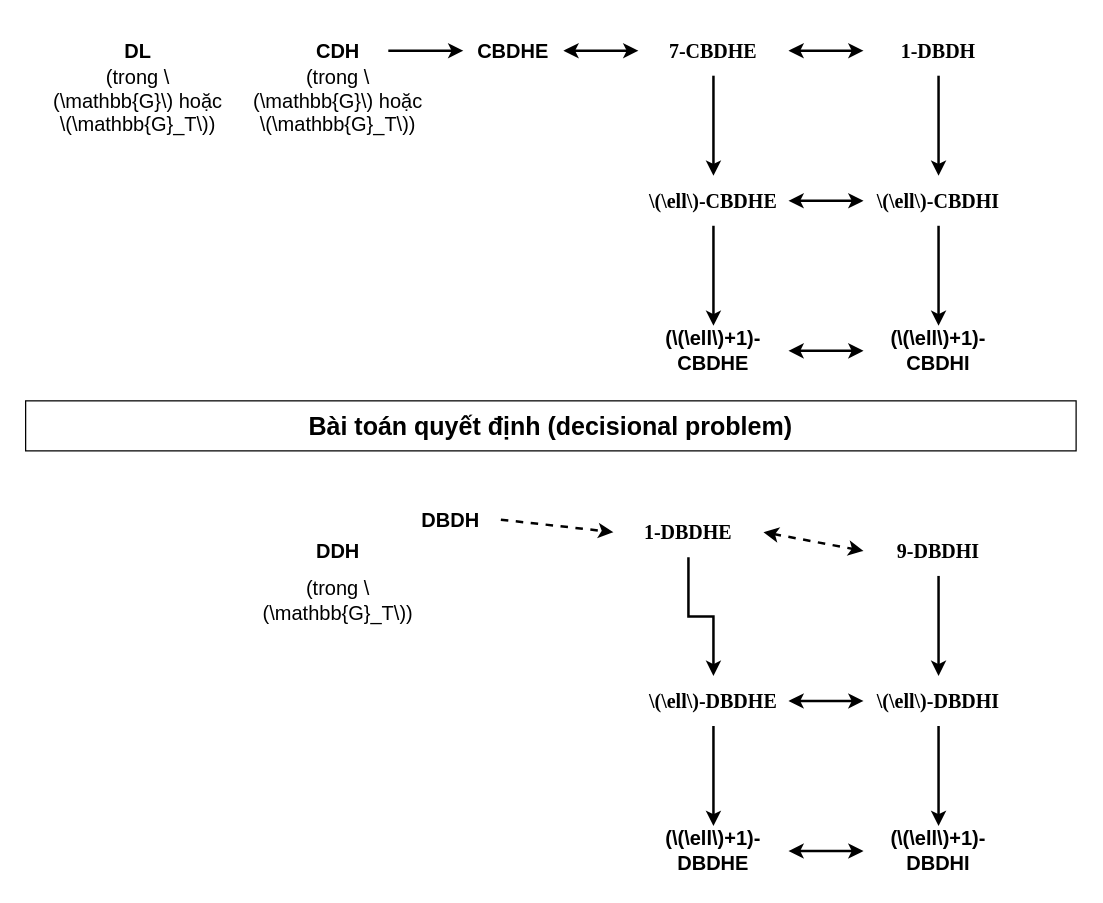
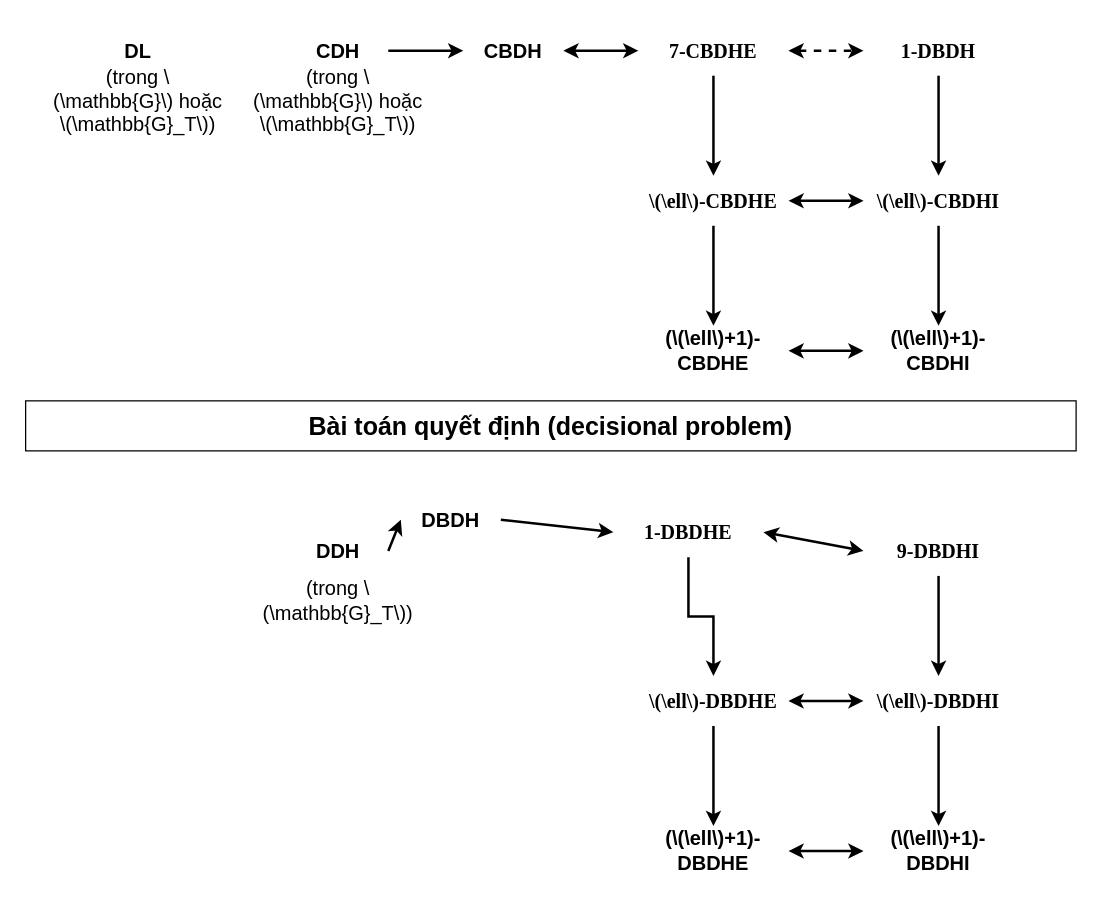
  <mxCell id="0" />
  <mxCell id="1" parent="0" />
  <mxCell id="2" value="DL" style="text;html=1;strokeColor=none;fillColor=none;align=center;verticalAlign=middle;whiteSpace=wrap;rounded=0;fontSize=16;fontStyle=1" parent="1" vertex="1"><mxGeometry x="70" y="20" width="80" height="40" as="geometry" /></mxCell>
- <mxCell id="3" value="CBDHE" style="text;html=1;strokeColor=none;fillColor=none;align=center;verticalAlign=middle;whiteSpace=wrap;rounded=0;fontSize=16;fontStyle=1" parent="1" vertex="1"><mxGeometry x="370" y="20" width="80" height="40" as="geometry" /></mxCell>
+ <mxCell id="3" value="CBDH" style="text;html=1;strokeColor=none;fillColor=none;align=center;verticalAlign=middle;whiteSpace=wrap;rounded=0;fontSize=16;fontStyle=1" parent="1" vertex="1"><mxGeometry x="370" y="20" width="80" height="40" as="geometry" /></mxCell>
  <mxCell id="4" value="" style="edgeStyle=orthogonalEdgeStyle;rounded=0;orthogonalLoop=1;jettySize=auto;html=1;fontFamily=Tahoma;fontSize=16;strokeWidth=2;" parent="1" source="5" target="6" edge="1"><mxGeometry relative="1" as="geometry" /></mxCell>
  <mxCell id="5" value="\(\ell\)-CBDHE" style="text;html=1;strokeColor=none;fillColor=none;align=center;verticalAlign=middle;whiteSpace=wrap;rounded=0;fontSize=16;fontStyle=1;fontFamily=Tahoma;" parent="1" vertex="1"><mxGeometry x="510" y="140" width="120" height="40" as="geometry" /></mxCell>
  <mxCell id="6" value="(\(\ell\)+1)-CBDHE" style="text;html=1;strokeColor=none;fillColor=none;align=center;verticalAlign=middle;whiteSpace=wrap;rounded=0;fontSize=16;fontStyle=1" parent="1" vertex="1"><mxGeometry x="510" y="260" width="120" height="40" as="geometry" /></mxCell>
  <mxCell id="7" value="" style="edgeStyle=orthogonalEdgeStyle;rounded=0;orthogonalLoop=1;jettySize=auto;html=1;fontFamily=Tahoma;fontSize=16;strokeWidth=2;" parent="1" source="8" edge="1"><mxGeometry relative="1" as="geometry"><mxPoint x="370" y="40" as="targetPoint" /></mxGeometry></mxCell>
  <mxCell id="8" value="CDH" style="text;html=1;strokeColor=none;fillColor=none;align=center;verticalAlign=middle;whiteSpace=wrap;rounded=0;fontSize=16;fontStyle=1" parent="1" vertex="1"><mxGeometry x="230" y="20" width="80" height="40" as="geometry" /></mxCell>
  <mxCell id="9" value="" style="edgeStyle=orthogonalEdgeStyle;rounded=0;orthogonalLoop=1;jettySize=auto;html=1;fontFamily=Tahoma;fontSize=16;strokeWidth=2;" parent="1" source="10" target="14" edge="1"><mxGeometry relative="1" as="geometry" /></mxCell>
  <mxCell id="10" value="\(\ell\)-CBDHI" style="text;html=1;strokeColor=none;fillColor=none;align=center;verticalAlign=middle;whiteSpace=wrap;rounded=0;fontSize=16;fontStyle=1;fontFamily=Tahoma;" parent="1" vertex="1"><mxGeometry x="690" y="140" width="120" height="40" as="geometry" /></mxCell>
  <mxCell id="11" value="" style="edgeStyle=orthogonalEdgeStyle;rounded=0;orthogonalLoop=1;jettySize=auto;html=1;fontFamily=Tahoma;fontSize=16;strokeWidth=2;" parent="1" source="12" target="5" edge="1"><mxGeometry relative="1" as="geometry" /></mxCell>
  <mxCell id="12" value="7-CBDHE" style="text;html=1;strokeColor=none;fillColor=none;align=center;verticalAlign=middle;whiteSpace=wrap;rounded=0;fontSize=16;fontStyle=1;fontFamily=Tahoma;" parent="1" vertex="1"><mxGeometry x="510" y="20" width="120" height="40" as="geometry" /></mxCell>
  <mxCell id="13" value="1-DBDH" style="text;html=1;strokeColor=none;fillColor=none;align=center;verticalAlign=middle;whiteSpace=wrap;rounded=0;fontSize=16;fontStyle=1;fontFamily=Tahoma;" parent="1" vertex="1"><mxGeometry x="690" y="20" width="120" height="40" as="geometry" /></mxCell>
  <mxCell id="14" value="(\(\ell\)+1)-CBDHI" style="text;html=1;strokeColor=none;fillColor=none;align=center;verticalAlign=middle;whiteSpace=wrap;rounded=0;fontSize=16;fontStyle=1" parent="1" vertex="1"><mxGeometry x="690" y="260" width="120" height="40" as="geometry" /></mxCell>
  <mxCell id="15" value="" style="endArrow=classic;startArrow=classic;html=1;fontFamily=Tahoma;fontSize=16;exitX=1;exitY=0.5;exitDx=0;exitDy=0;entryX=0;entryY=0.5;entryDx=0;entryDy=0;strokeWidth=2;" parent="1" source="6" target="14" edge="1"><mxGeometry width="50" height="50" relative="1" as="geometry"><mxPoint x="650" y="360" as="sourcePoint" /><mxPoint x="700" y="310" as="targetPoint" /></mxGeometry></mxCell>
  <mxCell id="16" value="" style="endArrow=classic;startArrow=classic;html=1;fontFamily=Tahoma;fontSize=16;entryX=0;entryY=0.5;entryDx=0;entryDy=0;exitX=1;exitY=0.5;exitDx=0;exitDy=0;strokeWidth=2;" parent="1" source="5" target="10" edge="1"><mxGeometry width="50" height="50" relative="1" as="geometry"><mxPoint x="400" y="340" as="sourcePoint" /><mxPoint x="450" y="290" as="targetPoint" /></mxGeometry></mxCell>
  <mxCell id="17" value="" style="endArrow=classic;html=1;fontFamily=Tahoma;fontSize=16;exitX=0.5;exitY=1;exitDx=0;exitDy=0;entryX=0.5;entryY=0;entryDx=0;entryDy=0;strokeWidth=2;" parent="1" source="13" target="10" edge="1"><mxGeometry width="50" height="50" relative="1" as="geometry"><mxPoint x="830" y="140" as="sourcePoint" /><mxPoint x="880" y="90" as="targetPoint" /></mxGeometry></mxCell>
- <mxCell id="18" value="" style="endArrow=classic;startArrow=classic;html=1;fontFamily=Tahoma;fontSize=16;exitX=1;exitY=0.5;exitDx=0;exitDy=0;entryX=0;entryY=0.5;entryDx=0;entryDy=0;strokeWidth=2;" parent="1" source="12" target="13" edge="1"><mxGeometry width="50" height="50" relative="1" as="geometry"><mxPoint x="660" y="10" as="sourcePoint" /><mxPoint x="710" y="-40" as="targetPoint" /></mxGeometry></mxCell>
+ <mxCell id="18" value="" style="endArrow=classic;startArrow=classic;html=1;fontFamily=Tahoma;fontSize=16;exitX=1;exitY=0.5;exitDx=0;exitDy=0;entryX=0;entryY=0.5;entryDx=0;entryDy=0;strokeWidth=2;dashed=1;" parent="1" source="12" target="13" edge="1"><mxGeometry width="50" height="50" relative="1" as="geometry"><mxPoint x="660" y="10" as="sourcePoint" /><mxPoint x="710" y="-40" as="targetPoint" /></mxGeometry></mxCell>
  <mxCell id="19" value="" style="endArrow=classic;startArrow=classic;html=1;strokeWidth=2;" edge="1" parent="1"><mxGeometry width="50" height="50" relative="1" as="geometry"><mxPoint x="450" y="40" as="sourcePoint" /><mxPoint x="510" y="40" as="targetPoint" /></mxGeometry></mxCell>
  <mxCell id="20" value="(trong \(\mathbb{G}\) hoặc \(\mathbb{G}_T\))" style="text;html=1;strokeColor=none;fillColor=none;align=center;verticalAlign=middle;whiteSpace=wrap;rounded=0;fontSize=16;" vertex="1" parent="1"><mxGeometry x="40" y="60" width="140" height="40" as="geometry" /></mxCell>
  <mxCell id="21" value="(trong \(\mathbb{G}\) hoặc \(\mathbb{G}_T\))" style="text;html=1;strokeColor=none;fillColor=none;align=center;verticalAlign=middle;whiteSpace=wrap;rounded=0;fontSize=16;" vertex="1" parent="1"><mxGeometry x="200" y="60" width="140" height="40" as="geometry" /></mxCell>
  <mxCell id="22" value="" style="edgeStyle=orthogonalEdgeStyle;rounded=0;orthogonalLoop=1;jettySize=auto;html=1;fontFamily=Tahoma;fontSize=16;strokeWidth=2;" edge="1" parent="1" source="23" target="24"><mxGeometry relative="1" as="geometry" /></mxCell>
  <mxCell id="23" value="\(\ell\)-DBDHE" style="text;html=1;strokeColor=none;fillColor=none;align=center;verticalAlign=middle;whiteSpace=wrap;rounded=0;fontSize=16;fontStyle=1;fontFamily=Tahoma;" vertex="1" parent="1"><mxGeometry x="510" y="540" width="120" height="40" as="geometry" /></mxCell>
  <mxCell id="24" value="(\(\ell\)+1)-DBDHE" style="text;html=1;strokeColor=none;fillColor=none;align=center;verticalAlign=middle;whiteSpace=wrap;rounded=0;fontSize=16;fontStyle=1" vertex="1" parent="1"><mxGeometry x="510" y="660" width="120" height="40" as="geometry" /></mxCell>
  <mxCell id="25" value="DDH" style="text;html=1;strokeColor=none;fillColor=none;align=center;verticalAlign=middle;whiteSpace=wrap;rounded=0;fontSize=16;fontStyle=1" vertex="1" parent="1"><mxGeometry x="230" y="420" width="80" height="40" as="geometry" /></mxCell>
  <mxCell id="26" value="" style="edgeStyle=orthogonalEdgeStyle;rounded=0;orthogonalLoop=1;jettySize=auto;html=1;fontFamily=Tahoma;fontSize=16;strokeWidth=2;" edge="1" parent="1" source="27" target="31"><mxGeometry relative="1" as="geometry" /></mxCell>
  <mxCell id="27" value="\(\ell\)-DBDHI" style="text;html=1;strokeColor=none;fillColor=none;align=center;verticalAlign=middle;whiteSpace=wrap;rounded=0;fontSize=16;fontStyle=1;fontFamily=Tahoma;" vertex="1" parent="1"><mxGeometry x="690" y="540" width="120" height="40" as="geometry" /></mxCell>
  <mxCell id="28" value="" style="edgeStyle=orthogonalEdgeStyle;rounded=0;orthogonalLoop=1;jettySize=auto;html=1;fontFamily=Tahoma;fontSize=16;strokeWidth=2;" edge="1" parent="1" source="29" target="23"><mxGeometry relative="1" as="geometry" /></mxCell>
  <mxCell id="29" value="1-DBDHE" style="text;html=1;strokeColor=none;fillColor=none;align=center;verticalAlign=middle;whiteSpace=wrap;rounded=0;fontSize=16;fontStyle=1;fontFamily=Tahoma;" vertex="1" parent="1"><mxGeometry x="490" y="405" width="120" height="40" as="geometry" /></mxCell>
  <mxCell id="30" value="9-DBDHI" style="text;html=1;strokeColor=none;fillColor=none;align=center;verticalAlign=middle;whiteSpace=wrap;rounded=0;fontSize=16;fontStyle=1;fontFamily=Tahoma;" vertex="1" parent="1"><mxGeometry x="690" y="420" width="120" height="40" as="geometry" /></mxCell>
  <mxCell id="31" value="(\(\ell\)+1)-DBDHI" style="text;html=1;strokeColor=none;fillColor=none;align=center;verticalAlign=middle;whiteSpace=wrap;rounded=0;fontSize=16;fontStyle=1" vertex="1" parent="1"><mxGeometry x="690" y="660" width="120" height="40" as="geometry" /></mxCell>
  <mxCell id="32" value="" style="endArrow=classic;startArrow=classic;html=1;fontFamily=Tahoma;fontSize=16;exitX=1;exitY=0.5;exitDx=0;exitDy=0;entryX=0;entryY=0.5;entryDx=0;entryDy=0;strokeWidth=2;" edge="1" parent="1" source="24" target="31"><mxGeometry width="50" height="50" relative="1" as="geometry"><mxPoint x="650" y="760" as="sourcePoint" /><mxPoint x="700" y="710" as="targetPoint" /></mxGeometry></mxCell>
  <mxCell id="33" value="" style="endArrow=classic;startArrow=classic;html=1;fontFamily=Tahoma;fontSize=16;entryX=0;entryY=0.5;entryDx=0;entryDy=0;exitX=1;exitY=0.5;exitDx=0;exitDy=0;strokeWidth=2;" edge="1" parent="1" source="23" target="27"><mxGeometry width="50" height="50" relative="1" as="geometry"><mxPoint x="400" y="740" as="sourcePoint" /><mxPoint x="450" y="690" as="targetPoint" /></mxGeometry></mxCell>
  <mxCell id="34" value="" style="endArrow=classic;html=1;fontFamily=Tahoma;fontSize=16;exitX=0.5;exitY=1;exitDx=0;exitDy=0;entryX=0.5;entryY=0;entryDx=0;entryDy=0;strokeWidth=2;" edge="1" parent="1" source="30" target="27"><mxGeometry width="50" height="50" relative="1" as="geometry"><mxPoint x="830" y="540" as="sourcePoint" /><mxPoint x="880" y="490" as="targetPoint" /></mxGeometry></mxCell>
- <mxCell id="35" value="" style="endArrow=classic;startArrow=classic;html=1;fontFamily=Tahoma;fontSize=16;exitX=1;exitY=0.5;exitDx=0;exitDy=0;entryX=0;entryY=0.5;entryDx=0;entryDy=0;strokeWidth=2;dashed=1;" edge="1" parent="1" source="29" target="30"><mxGeometry width="50" height="50" relative="1" as="geometry"><mxPoint x="660" y="410" as="sourcePoint" /><mxPoint x="710" y="360" as="targetPoint" /></mxGeometry></mxCell>
+ <mxCell id="35" value="" style="endArrow=classic;startArrow=classic;html=1;fontFamily=Tahoma;fontSize=16;exitX=1;exitY=0.5;exitDx=0;exitDy=0;entryX=0;entryY=0.5;entryDx=0;entryDy=0;strokeWidth=2;" edge="1" parent="1" source="29" target="30"><mxGeometry width="50" height="50" relative="1" as="geometry"><mxPoint x="660" y="410" as="sourcePoint" /><mxPoint x="710" y="360" as="targetPoint" /></mxGeometry></mxCell>
  <mxCell id="36" value="DBDH" style="text;html=1;strokeColor=none;fillColor=none;align=center;verticalAlign=middle;whiteSpace=wrap;rounded=0;fontSize=16;fontStyle=1" vertex="1" parent="1"><mxGeometry x="320" y="395" width="80" height="40" as="geometry" /></mxCell>
  <mxCell id="37" value="(trong \(\mathbb{G}_T\))" style="text;html=1;strokeColor=none;fillColor=none;align=center;verticalAlign=middle;whiteSpace=wrap;rounded=0;fontSize=16;" vertex="1" parent="1"><mxGeometry x="220" y="460" width="100" height="40" as="geometry" /></mxCell>
- <mxCell id="39" value="" style="endArrow=classic;html=1;strokeWidth=2;entryX=0;entryY=0.5;entryDx=0;entryDy=0;exitX=1;exitY=0.5;exitDx=0;exitDy=0;dashed=1;" edge="1" parent="1" source="36" target="29"><mxGeometry width="50" height="50" relative="1" as="geometry"><mxPoint x="440" y="570" as="sourcePoint" /><mxPoint x="490" y="520" as="targetPoint" /></mxGeometry></mxCell>
+ <mxCell id="38" value="" style="endArrow=classic;html=1;strokeWidth=2;entryX=0;entryY=0.5;entryDx=0;entryDy=0;exitX=1;exitY=0.5;exitDx=0;exitDy=0;" edge="1" parent="1" source="25" target="36"><mxGeometry width="50" height="50" relative="1" as="geometry"><mxPoint x="90" y="610" as="sourcePoint" /><mxPoint x="140" y="560" as="targetPoint" /></mxGeometry></mxCell>
+ <mxCell id="39" value="" style="endArrow=classic;html=1;strokeWidth=2;entryX=0;entryY=0.5;entryDx=0;entryDy=0;exitX=1;exitY=0.5;exitDx=0;exitDy=0;" edge="1" parent="1" source="36" target="29"><mxGeometry width="50" height="50" relative="1" as="geometry"><mxPoint x="440" y="570" as="sourcePoint" /><mxPoint x="490" y="520" as="targetPoint" /></mxGeometry></mxCell>
  <mxCell id="40" value="Bài toán quyết định  (decisional problem)" style="text;html=1;strokeColor=#000000;fillColor=none;align=center;verticalAlign=middle;whiteSpace=wrap;rounded=0;fontStyle=1;fontSize=20;" vertex="1" parent="1"><mxGeometry x="20" y="320" width="840" height="40" as="geometry" /></mxCell>
